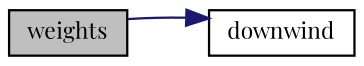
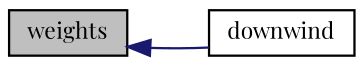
  digraph {
    rankdir=LR
    fontname="Playfair Display"
    node [color=black fontname="Playfair Display" fontsize=10 shape=record]
    n1 [fillcolor=grey75 fontcolor=black height=0.2 label=weights style=filled width=0.4]
    n2 [height=0.2 label=downwind width=0.4]
-   n2 -> n1 [color=midnightblue dir=back fontname="Playfair Display" fontsize=10 labelfontname=Helvetica labelfontsize=10 style=solid]
+   n1 -> n2 [color=midnightblue dir=back fontname="Playfair Display" fontsize=10 labelfontname=Helvetica labelfontsize=10 style=solid]
  }
